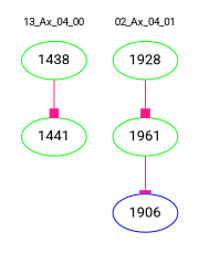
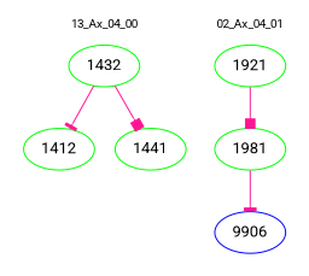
  digraph {
    fontname=Roboto
    node [color=green fontname=Roboto]
    edge [arrowhead=tee color=deeppink fontname=Roboto]
-   n1 [label=1438]
+   n1 [label=1432]
+   n2 [label=1412]
    n3 [label=1441]
-   n4 [label=1928]
-   n5 [color=blue label=1906]
-   n6 [label=1961]
+   n4 [label=1921]
+   n5 [color=blue label=9906]
+   n6 [label=1981]
    subgraph cluster_1 {
      color=white
      fontsize=10
      label="13_Ax_04_00"
      n1
+     n2
      n3
    }
    subgraph cluster_2 {
      color=white
      fontsize=10
      label="02_Ax_04_01"
      n4
      n5
      n6
    }
+   n1 -> n2
    n1 -> n3 [arrowhead=box]
    n4 -> n6 [arrowhead=box]
    n6 -> n5
  }
